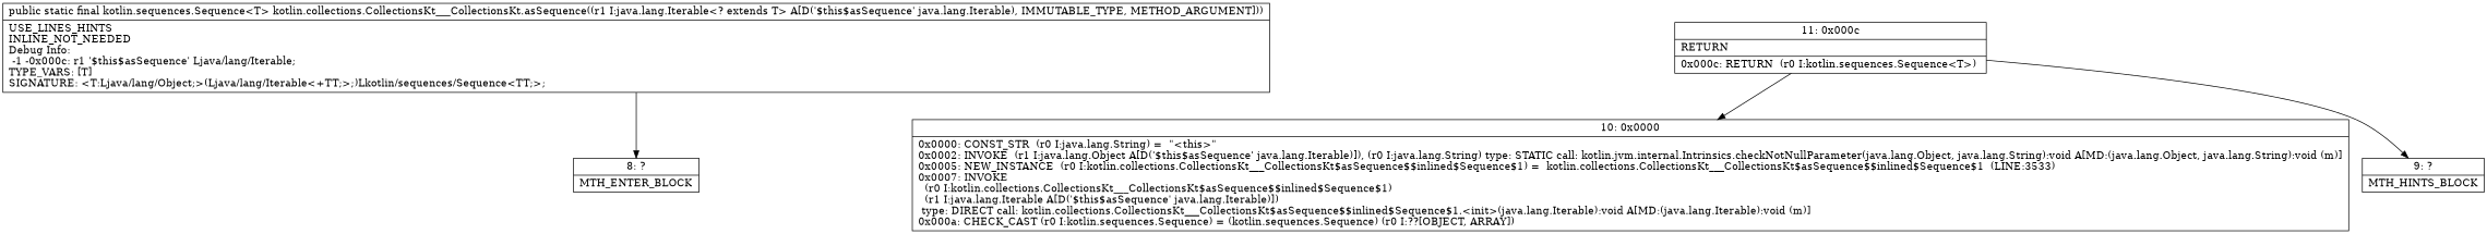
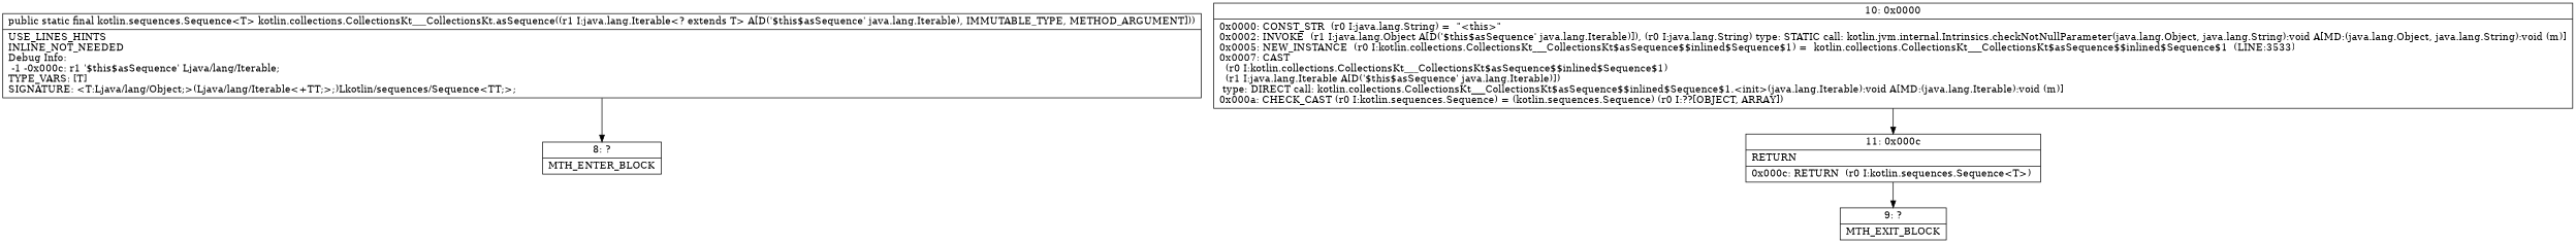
  digraph {
    node [shape=record]
    n1 [label="{8\:\ ?|MTH_ENTER_BLOCK\l}"]
-   n2 [label="{10\:\ 0x0000|0x0000: CONST_STR  (r0 I:java.lang.String) =  \"\<this\>\" \l0x0002: INVOKE  (r1 I:java.lang.Object A[D('$this$asSequence' java.lang.Iterable)]), (r0 I:java.lang.String) type: STATIC call: kotlin.jvm.internal.Intrinsics.checkNotNullParameter(java.lang.Object, java.lang.String):void A[MD:(java.lang.Object, java.lang.String):void (m)]\l0x0005: NEW_INSTANCE  (r0 I:kotlin.collections.CollectionsKt___CollectionsKt$asSequence$$inlined$Sequence$1) =  kotlin.collections.CollectionsKt___CollectionsKt$asSequence$$inlined$Sequence$1  (LINE:3533)\l0x0007: INVOKE  \l  (r0 I:kotlin.collections.CollectionsKt___CollectionsKt$asSequence$$inlined$Sequence$1)\l  (r1 I:java.lang.Iterable A[D('$this$asSequence' java.lang.Iterable)])\l type: DIRECT call: kotlin.collections.CollectionsKt___CollectionsKt$asSequence$$inlined$Sequence$1.\<init\>(java.lang.Iterable):void A[MD:(java.lang.Iterable):void (m)]\l0x000a: CHECK_CAST (r0 I:kotlin.sequences.Sequence) = (kotlin.sequences.Sequence) (r0 I:??[OBJECT, ARRAY]) \l}"]
+   n2 [label="{10\:\ 0x0000|0x0000: CONST_STR  (r0 I:java.lang.String) =  \"\<this\>\" \l0x0002: INVOKE  (r1 I:java.lang.Object A[D('$this$asSequence' java.lang.Iterable)]), (r0 I:java.lang.String) type: STATIC call: kotlin.jvm.internal.Intrinsics.checkNotNullParameter(java.lang.Object, java.lang.String):void A[MD:(java.lang.Object, java.lang.String):void (m)]\l0x0005: NEW_INSTANCE  (r0 I:kotlin.collections.CollectionsKt___CollectionsKt$asSequence$$inlined$Sequence$1) =  kotlin.collections.CollectionsKt___CollectionsKt$asSequence$$inlined$Sequence$1  (LINE:3533)\l0x0007: CAST  \l  (r0 I:kotlin.collections.CollectionsKt___CollectionsKt$asSequence$$inlined$Sequence$1)\l  (r1 I:java.lang.Iterable A[D('$this$asSequence' java.lang.Iterable)])\l type: DIRECT call: kotlin.collections.CollectionsKt___CollectionsKt$asSequence$$inlined$Sequence$1.\<init\>(java.lang.Iterable):void A[MD:(java.lang.Iterable):void (m)]\l0x000a: CHECK_CAST (r0 I:kotlin.sequences.Sequence) = (kotlin.sequences.Sequence) (r0 I:??[OBJECT, ARRAY]) \l}"]
    n3 [label="{11\:\ 0x000c|RETURN\l|0x000c: RETURN  (r0 I:kotlin.sequences.Sequence\<T\>) \l}"]
-   n4 [label="{9\:\ ?|MTH_HINTS_BLOCK\l}"]
+   n4 [label="{9\:\ ?|MTH_EXIT_BLOCK\l}"]
    n5 [label="{public static final kotlin.sequences.Sequence\<T\> kotlin.collections.CollectionsKt___CollectionsKt.asSequence((r1 I:java.lang.Iterable\<? extends T\> A[D('$this$asSequence' java.lang.Iterable), IMMUTABLE_TYPE, METHOD_ARGUMENT]))  | USE_LINES_HINTS\lINLINE_NOT_NEEDED\lDebug Info:\l  \-1 \-0x000c: r1 '$this$asSequence' Ljava\/lang\/Iterable;\lTYPE_VARS: [T]\lSIGNATURE: \<T:Ljava\/lang\/Object;\>(Ljava\/lang\/Iterable\<+TT;\>;)Lkotlin\/sequences\/Sequence\<TT;\>;\l}"]
-   n3 -> n2
+   n2 -> n3
    n3 -> n4
    n5 -> n1
  }
